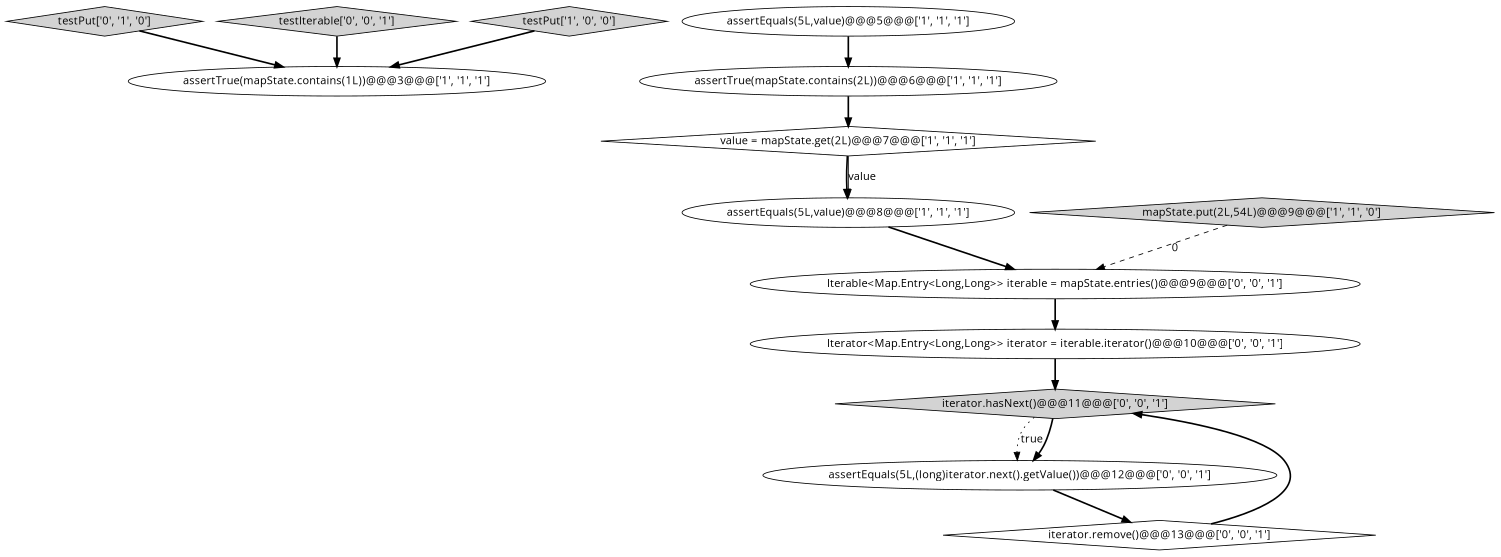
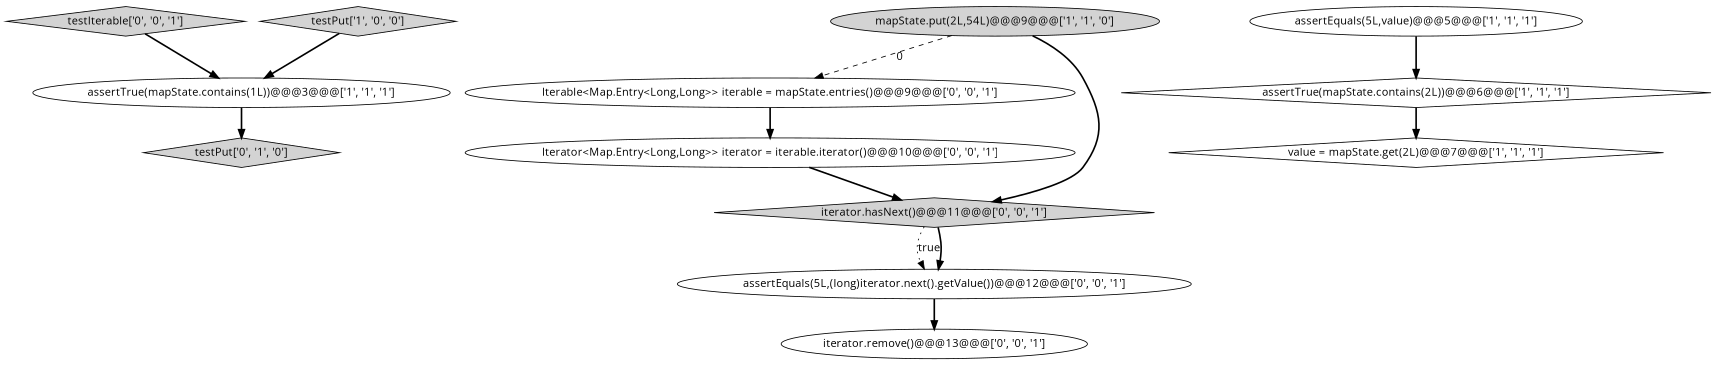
  digraph {
    fontname="Open Sans"
    node [fillcolor=white fontname="Open Sans" shape=ellipse style=filled]
    edge [fontname="Open Sans" style=bold]
    n1 [fillcolor=lightgray label="testPut['0', '1', '0']" shape=diamond]
    n2 [label="assertTrue(mapState.contains(1L))@@@3@@@['1', '1', '1']"]
    n3 [fillcolor=lightgray label="testIterable['0', '0', '1']" shape=diamond]
    n4 [label="Iterable<Map.Entry<Long,Long>> iterable = mapState.entries()@@@9@@@['0', '0', '1']"]
    n5 [label="Iterator<Map.Entry<Long,Long>> iterator = iterable.iterator()@@@10@@@['0', '0', '1']"]
    n6 [fillcolor=lightgray label="iterator.hasNext()@@@11@@@['0', '0', '1']" shape=diamond]
    n7 [label="assertEquals(5L,value)@@@5@@@['1', '1', '1']"]
-   n8 [label="assertTrue(mapState.contains(2L))@@@6@@@['1', '1', '1']"]
+   n8 [label="assertTrue(mapState.contains(2L))@@@6@@@['1', '1', '1']" shape=diamond]
    n9 [label="assertEquals(5L,(long)iterator.next().getValue())@@@12@@@['0', '0', '1']"]
    n10 [label="value = mapState.get(2L)@@@7@@@['1', '1', '1']" shape=diamond]
-   n11 [label="assertEquals(5L,value)@@@8@@@['1', '1', '1']"]
-   n12 [label="iterator.remove()@@@13@@@['0', '0', '1']" shape=diamond]
-   n13 [fillcolor=lightgray label="mapState.put(2L,54L)@@@9@@@['1', '1', '0']" shape=diamond]
+   n12 [label="iterator.remove()@@@13@@@['0', '0', '1']"]
+   n13 [fillcolor=lightgray label="mapState.put(2L,54L)@@@9@@@['1', '1', '0']"]
    n14 [fillcolor=lightgray label="testPut['1', '0', '0']" shape=diamond]
-   n1 -> n2
+   n2 -> n1
    n3 -> n2
    n4 -> n5
    n5 -> n6
    n6 -> n9 [label=true style=dotted]
    n6 -> n9
    n7 -> n8
    n8 -> n10
    n9 -> n12
-   n10 -> n11
-   n10 -> n11 [label=value style=solid]
-   n11 -> n4
-   n12 -> n6
+   n13 -> n6
    n13 -> n4 [label=0 style=dashed]
    n14 -> n2
  }
